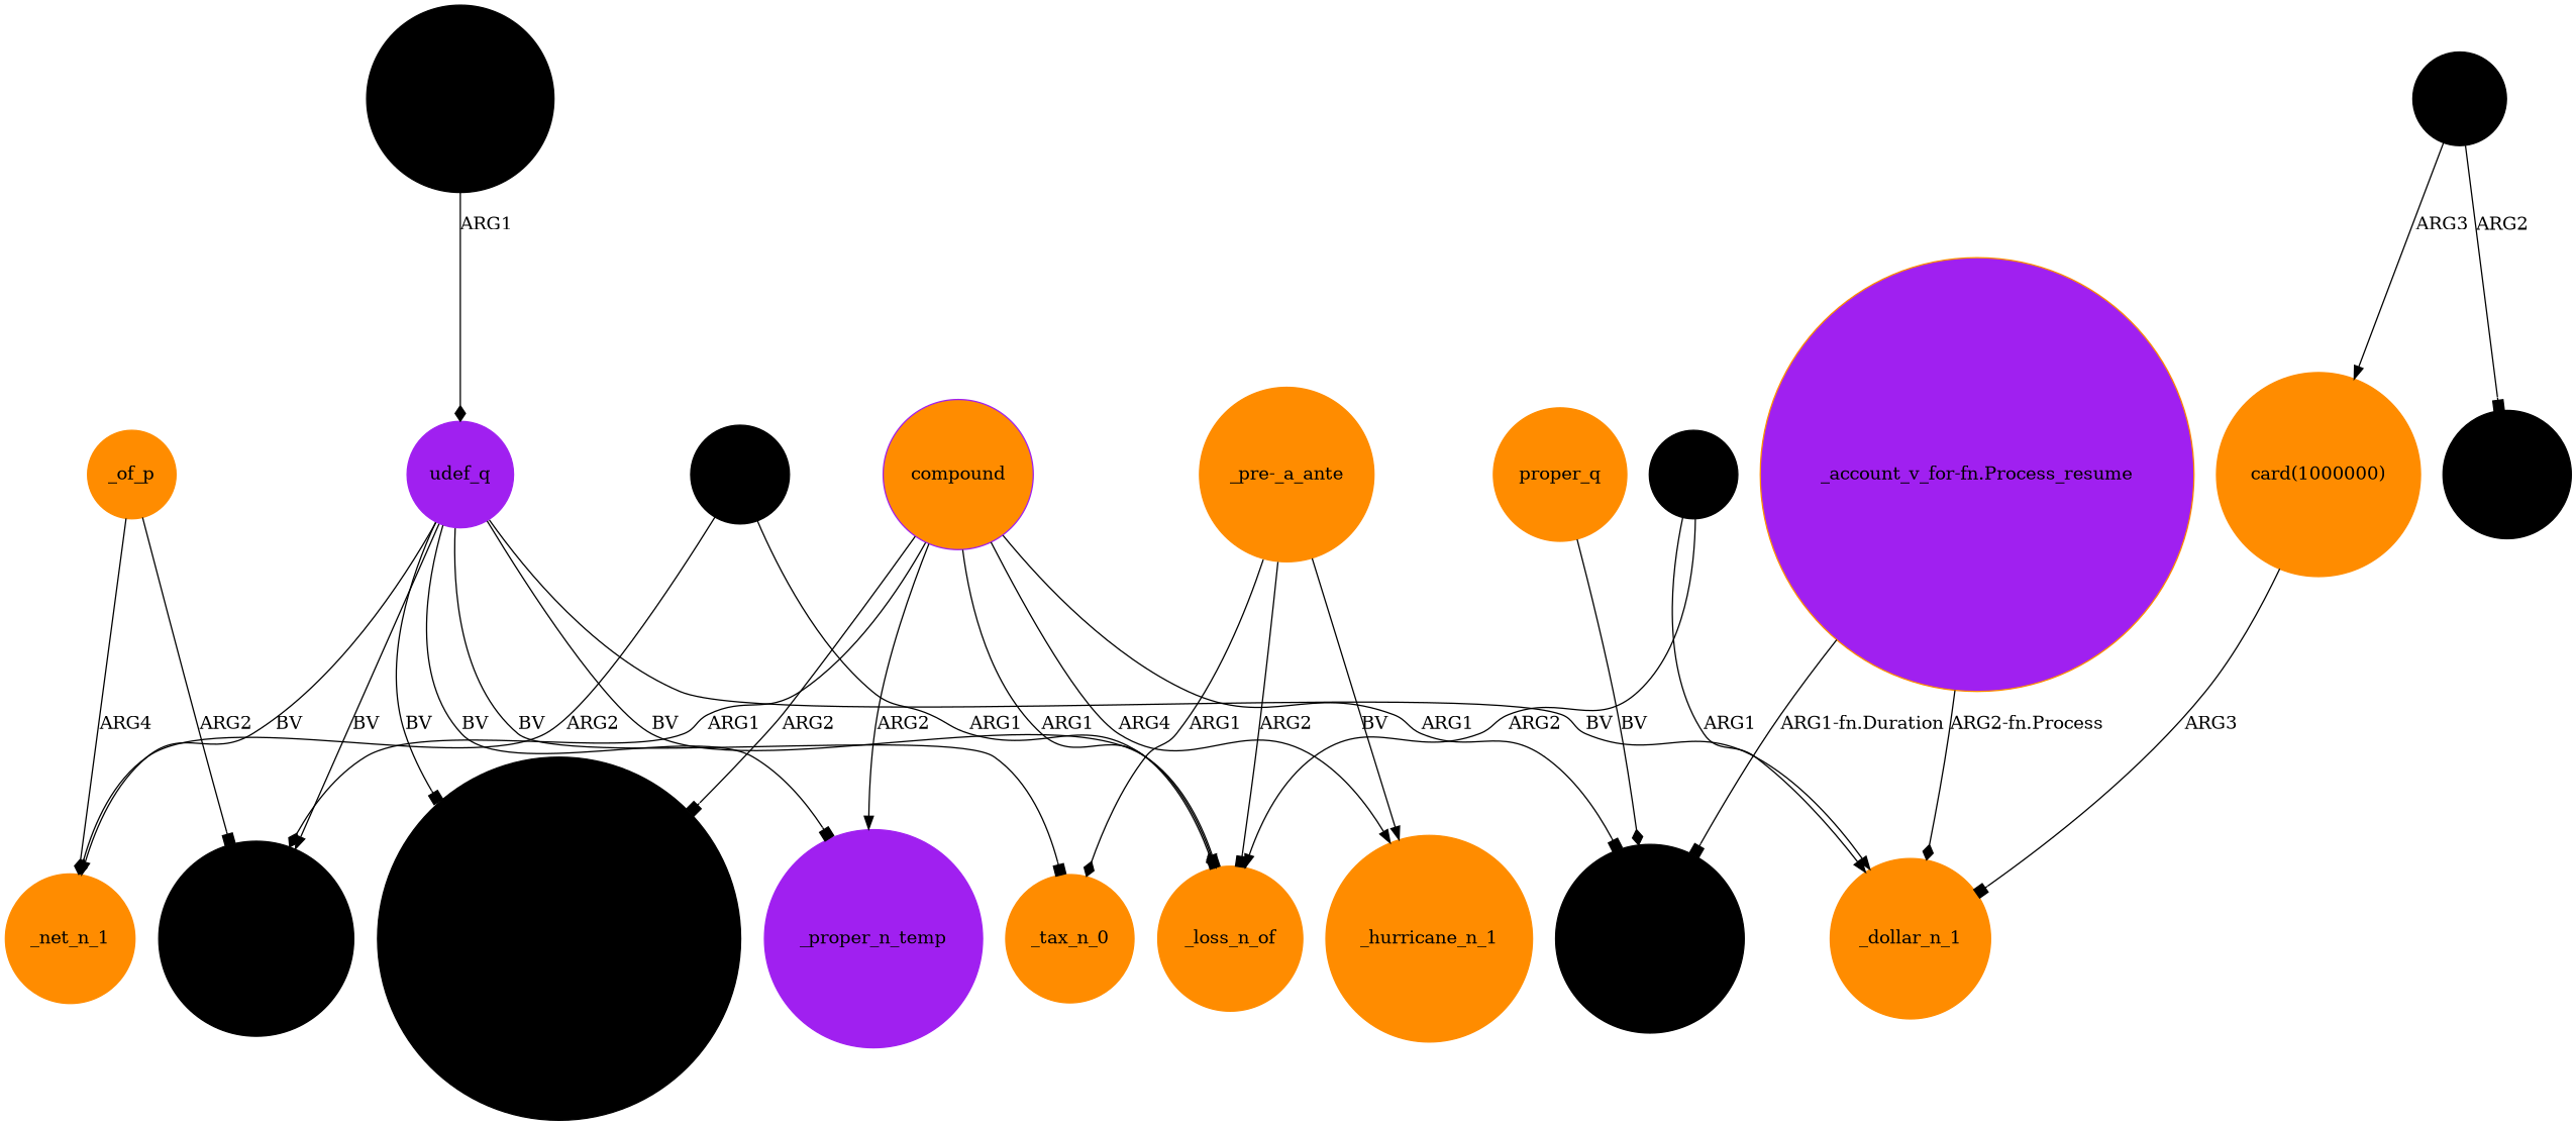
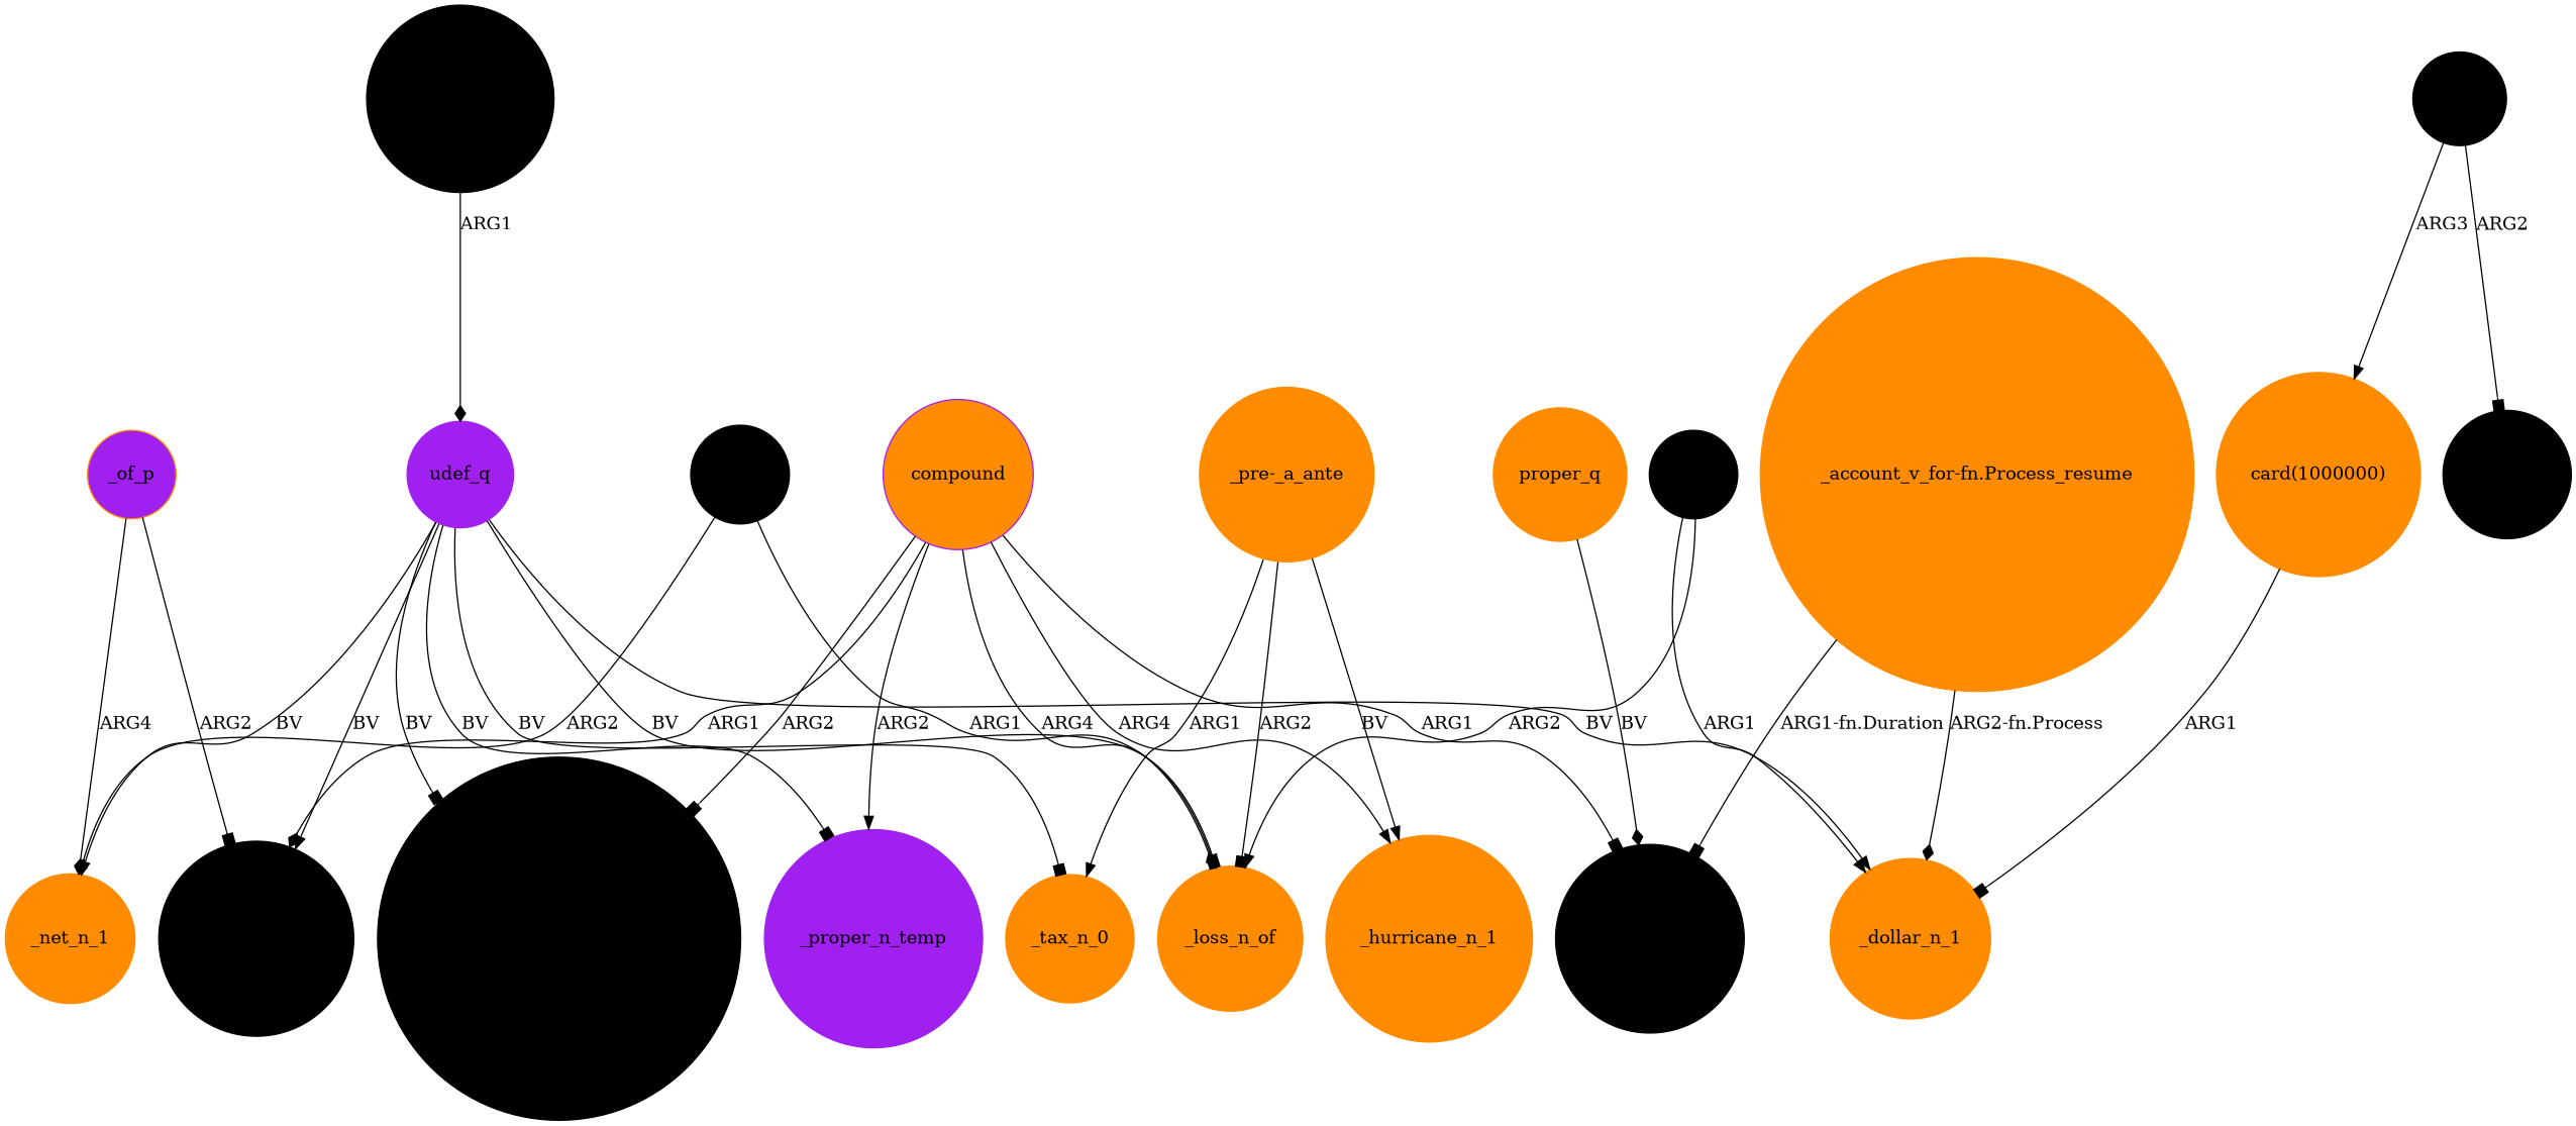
  digraph {
    node [color=darkorange shape=circle style=filled]
    edge [arrowhead=box]
    compound [color=purple fillcolor=darkorange]
    "_reinsurance/nn_u_unknown" [color=black]
    _recovery_n_1 [color=black]
    n4 [color=purple label=_proper_n_temp]
    "named(Hugo)" [color=black]
    _hurricane_n_1
    _loss_n_of
-   _of_p
+   _of_p [fillcolor=purple]
    _net_n_1
    times [color=black]
    "card(36)" [color=black]
    "card(1000000)"
    _dollar_n_1
    udef_q [color=purple]
    n15 [label=_tax_n_0]
    proper_q
    "_pre-_a_ante"
    _about_x_deg [color=black]
    _in_p [color=black]
    appos [color=black]
-   "_account_v_for-fn.Process_resume" [fillcolor=purple]
+   "_account_v_for-fn.Process_resume"
    compound -> "_reinsurance/nn_u_unknown" [label=ARG2]
    compound -> _recovery_n_1 [arrowhead=diamond label=ARG1]
    compound -> n4 [arrowhead=normal label=ARG2]
    compound -> "named(Hugo)" [label=ARG1]
    compound -> _hurricane_n_1 [arrowhead=normal label=ARG4]
-   compound -> _loss_n_of [arrowhead=diamond label=ARG1]
+   compound -> _loss_n_of [arrowhead=diamond label=ARG4]
    _of_p -> _recovery_n_1 [label=ARG2]
    _of_p -> _net_n_1 [arrowhead=diamond label=ARG4]
    times -> "card(36)" [label=ARG2]
    times -> "card(1000000)" [arrowhead=normal label=ARG3]
-   "card(1000000)" -> _dollar_n_1 [label=ARG3]
+   "card(1000000)" -> _dollar_n_1 [label=ARG1]
    udef_q -> "_reinsurance/nn_u_unknown" [label=BV]
    udef_q -> _recovery_n_1 [arrowhead=normal label=BV]
    udef_q -> n4 [label=BV]
    udef_q -> _loss_n_of [arrowhead=normal label=BV]
    udef_q -> _net_n_1 [arrowhead=normal label=BV]
    udef_q -> _dollar_n_1 [arrowhead=normal label=BV]
    udef_q -> n15 [label=BV]
    proper_q -> "named(Hugo)" [arrowhead=diamond label=BV]
    "_pre-_a_ante" -> _hurricane_n_1 [arrowhead=normal label=BV]
    "_pre-_a_ante" -> _loss_n_of [label=ARG2]
-   "_pre-_a_ante" -> n15 [arrowhead=diamond label=ARG1]
+   "_pre-_a_ante" -> n15 [arrowhead=normal label=ARG1]
    _about_x_deg -> udef_q [arrowhead=diamond label=ARG1]
    _in_p -> _loss_n_of [arrowhead=normal label=ARG2]
    _in_p -> _dollar_n_1 [arrowhead=normal label=ARG1]
    appos -> _loss_n_of [label=ARG1]
    appos -> _net_n_1 [arrowhead=diamond label=ARG2]
    "_account_v_for-fn.Process_resume" -> "named(Hugo)" [label="ARG1-fn.Duration"]
    "_account_v_for-fn.Process_resume" -> _dollar_n_1 [arrowhead=diamond label="ARG2-fn.Process"]
  }
